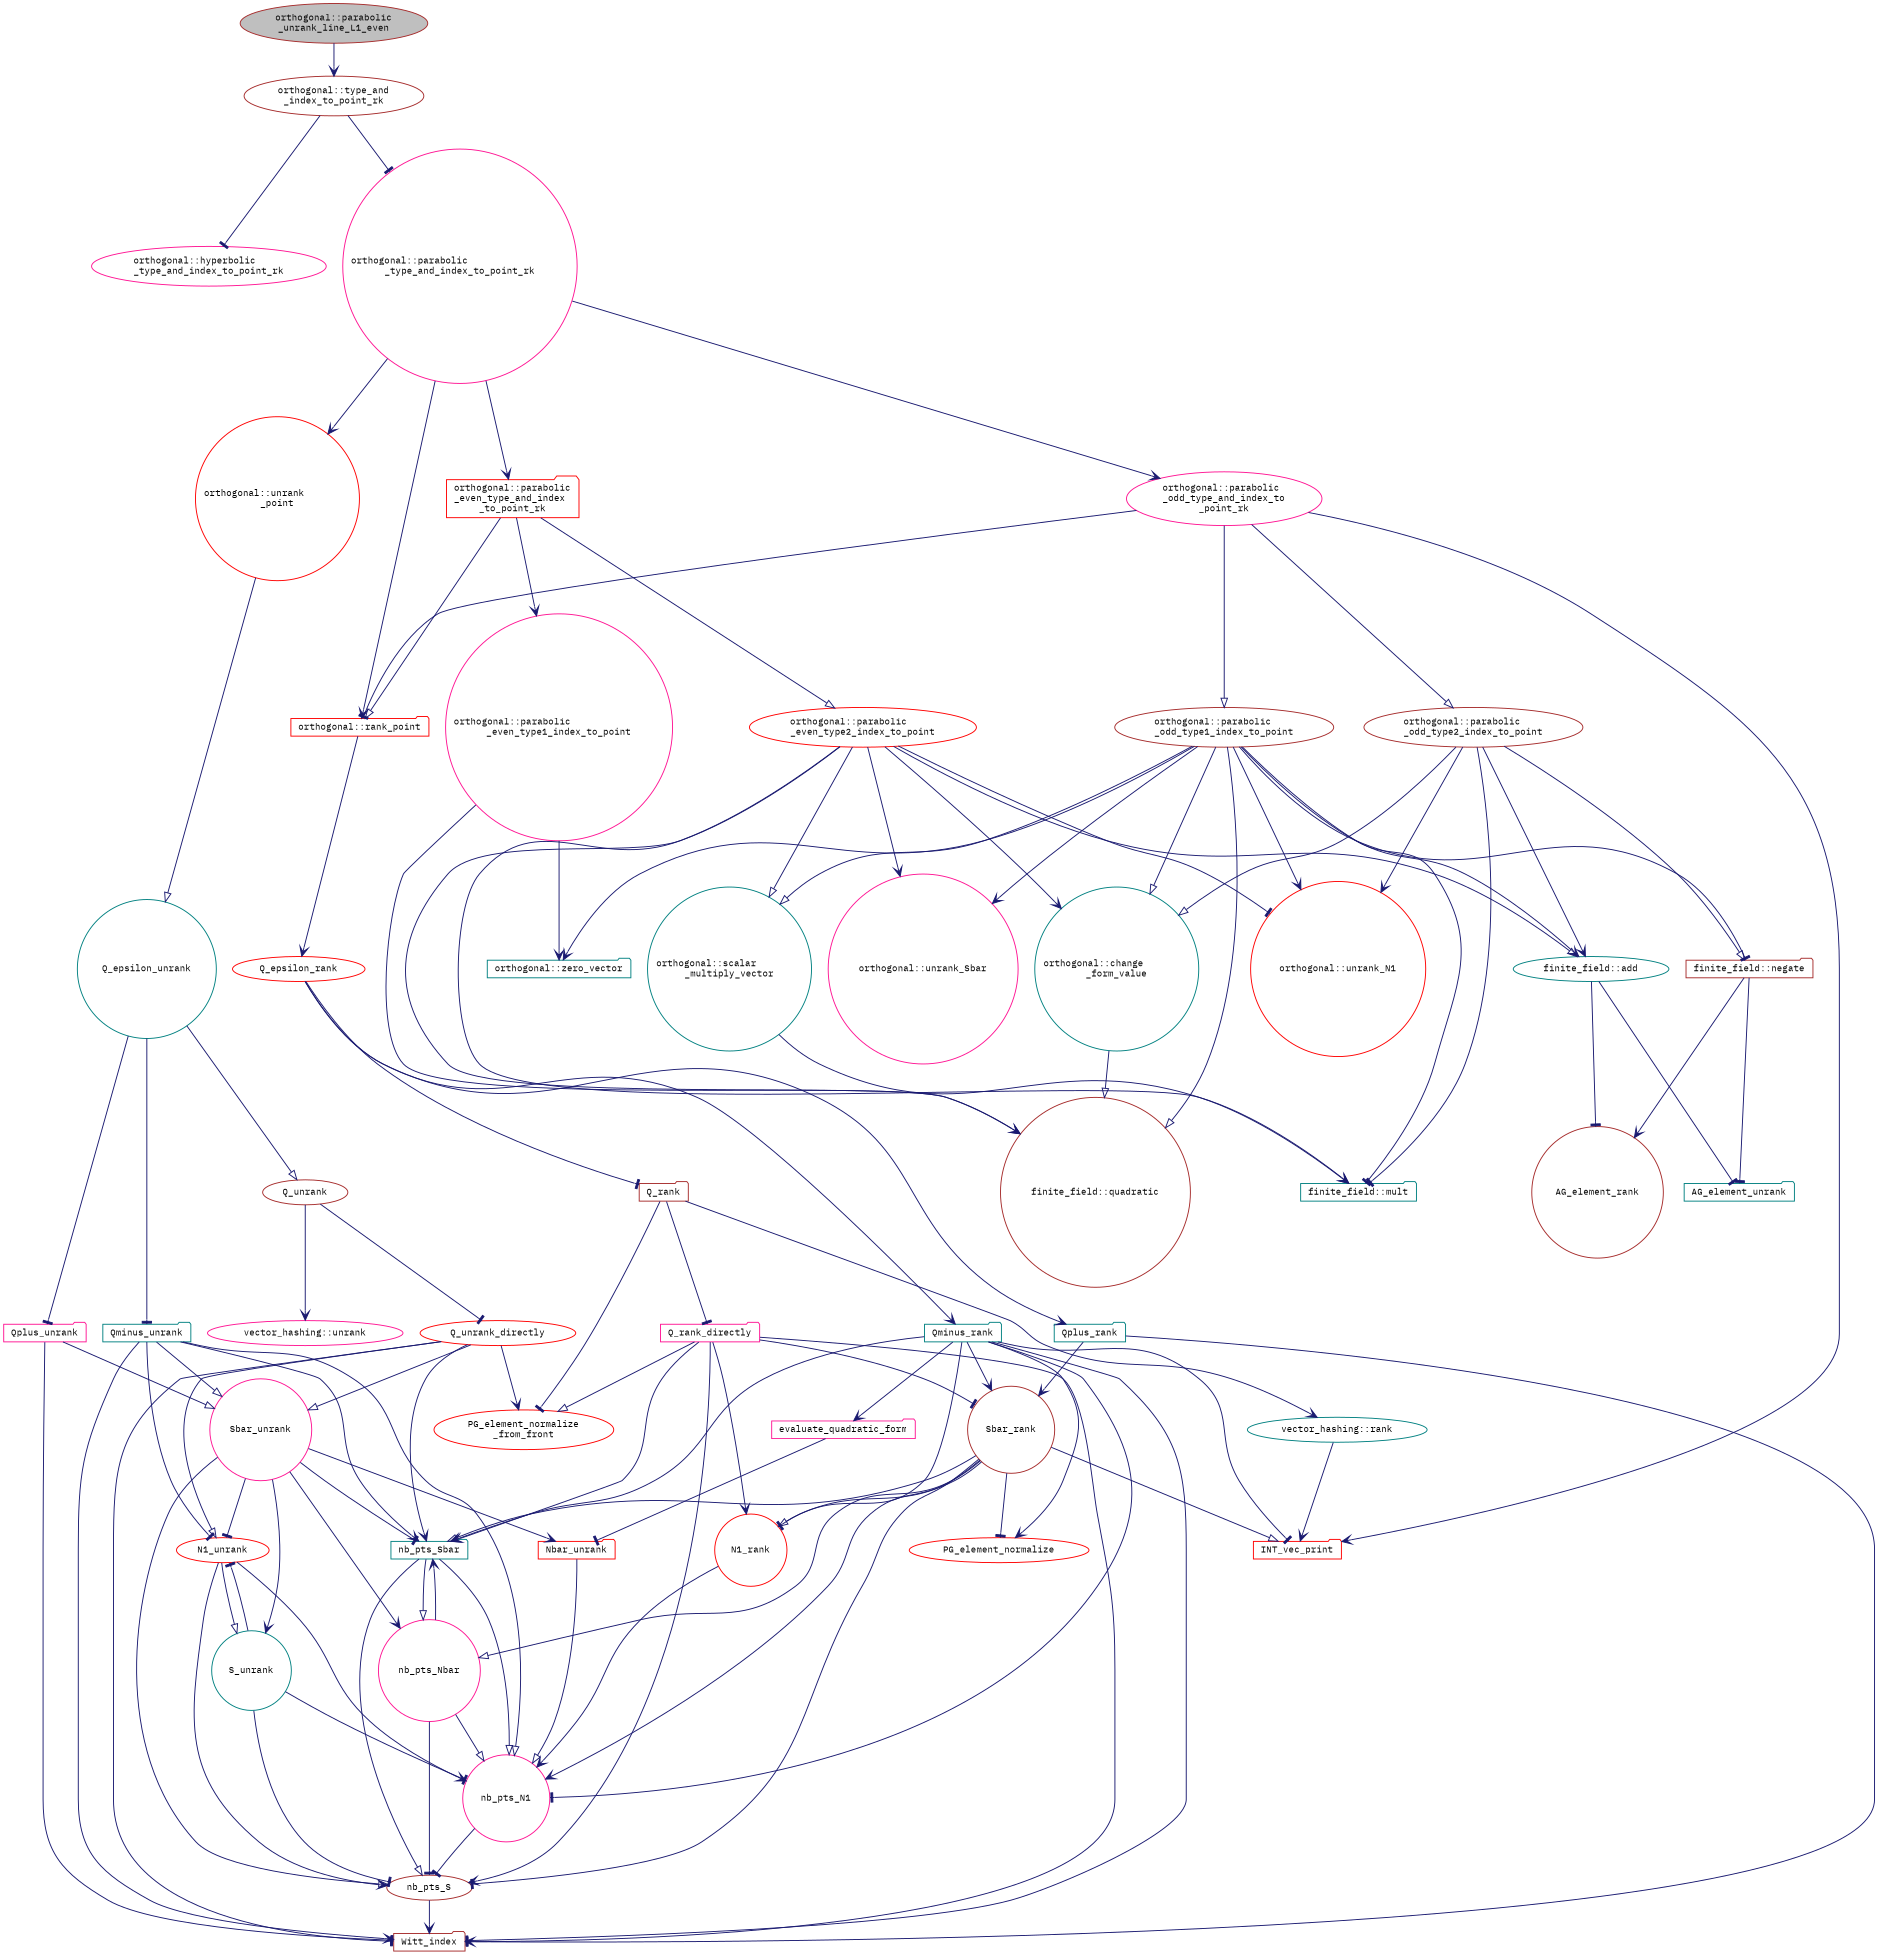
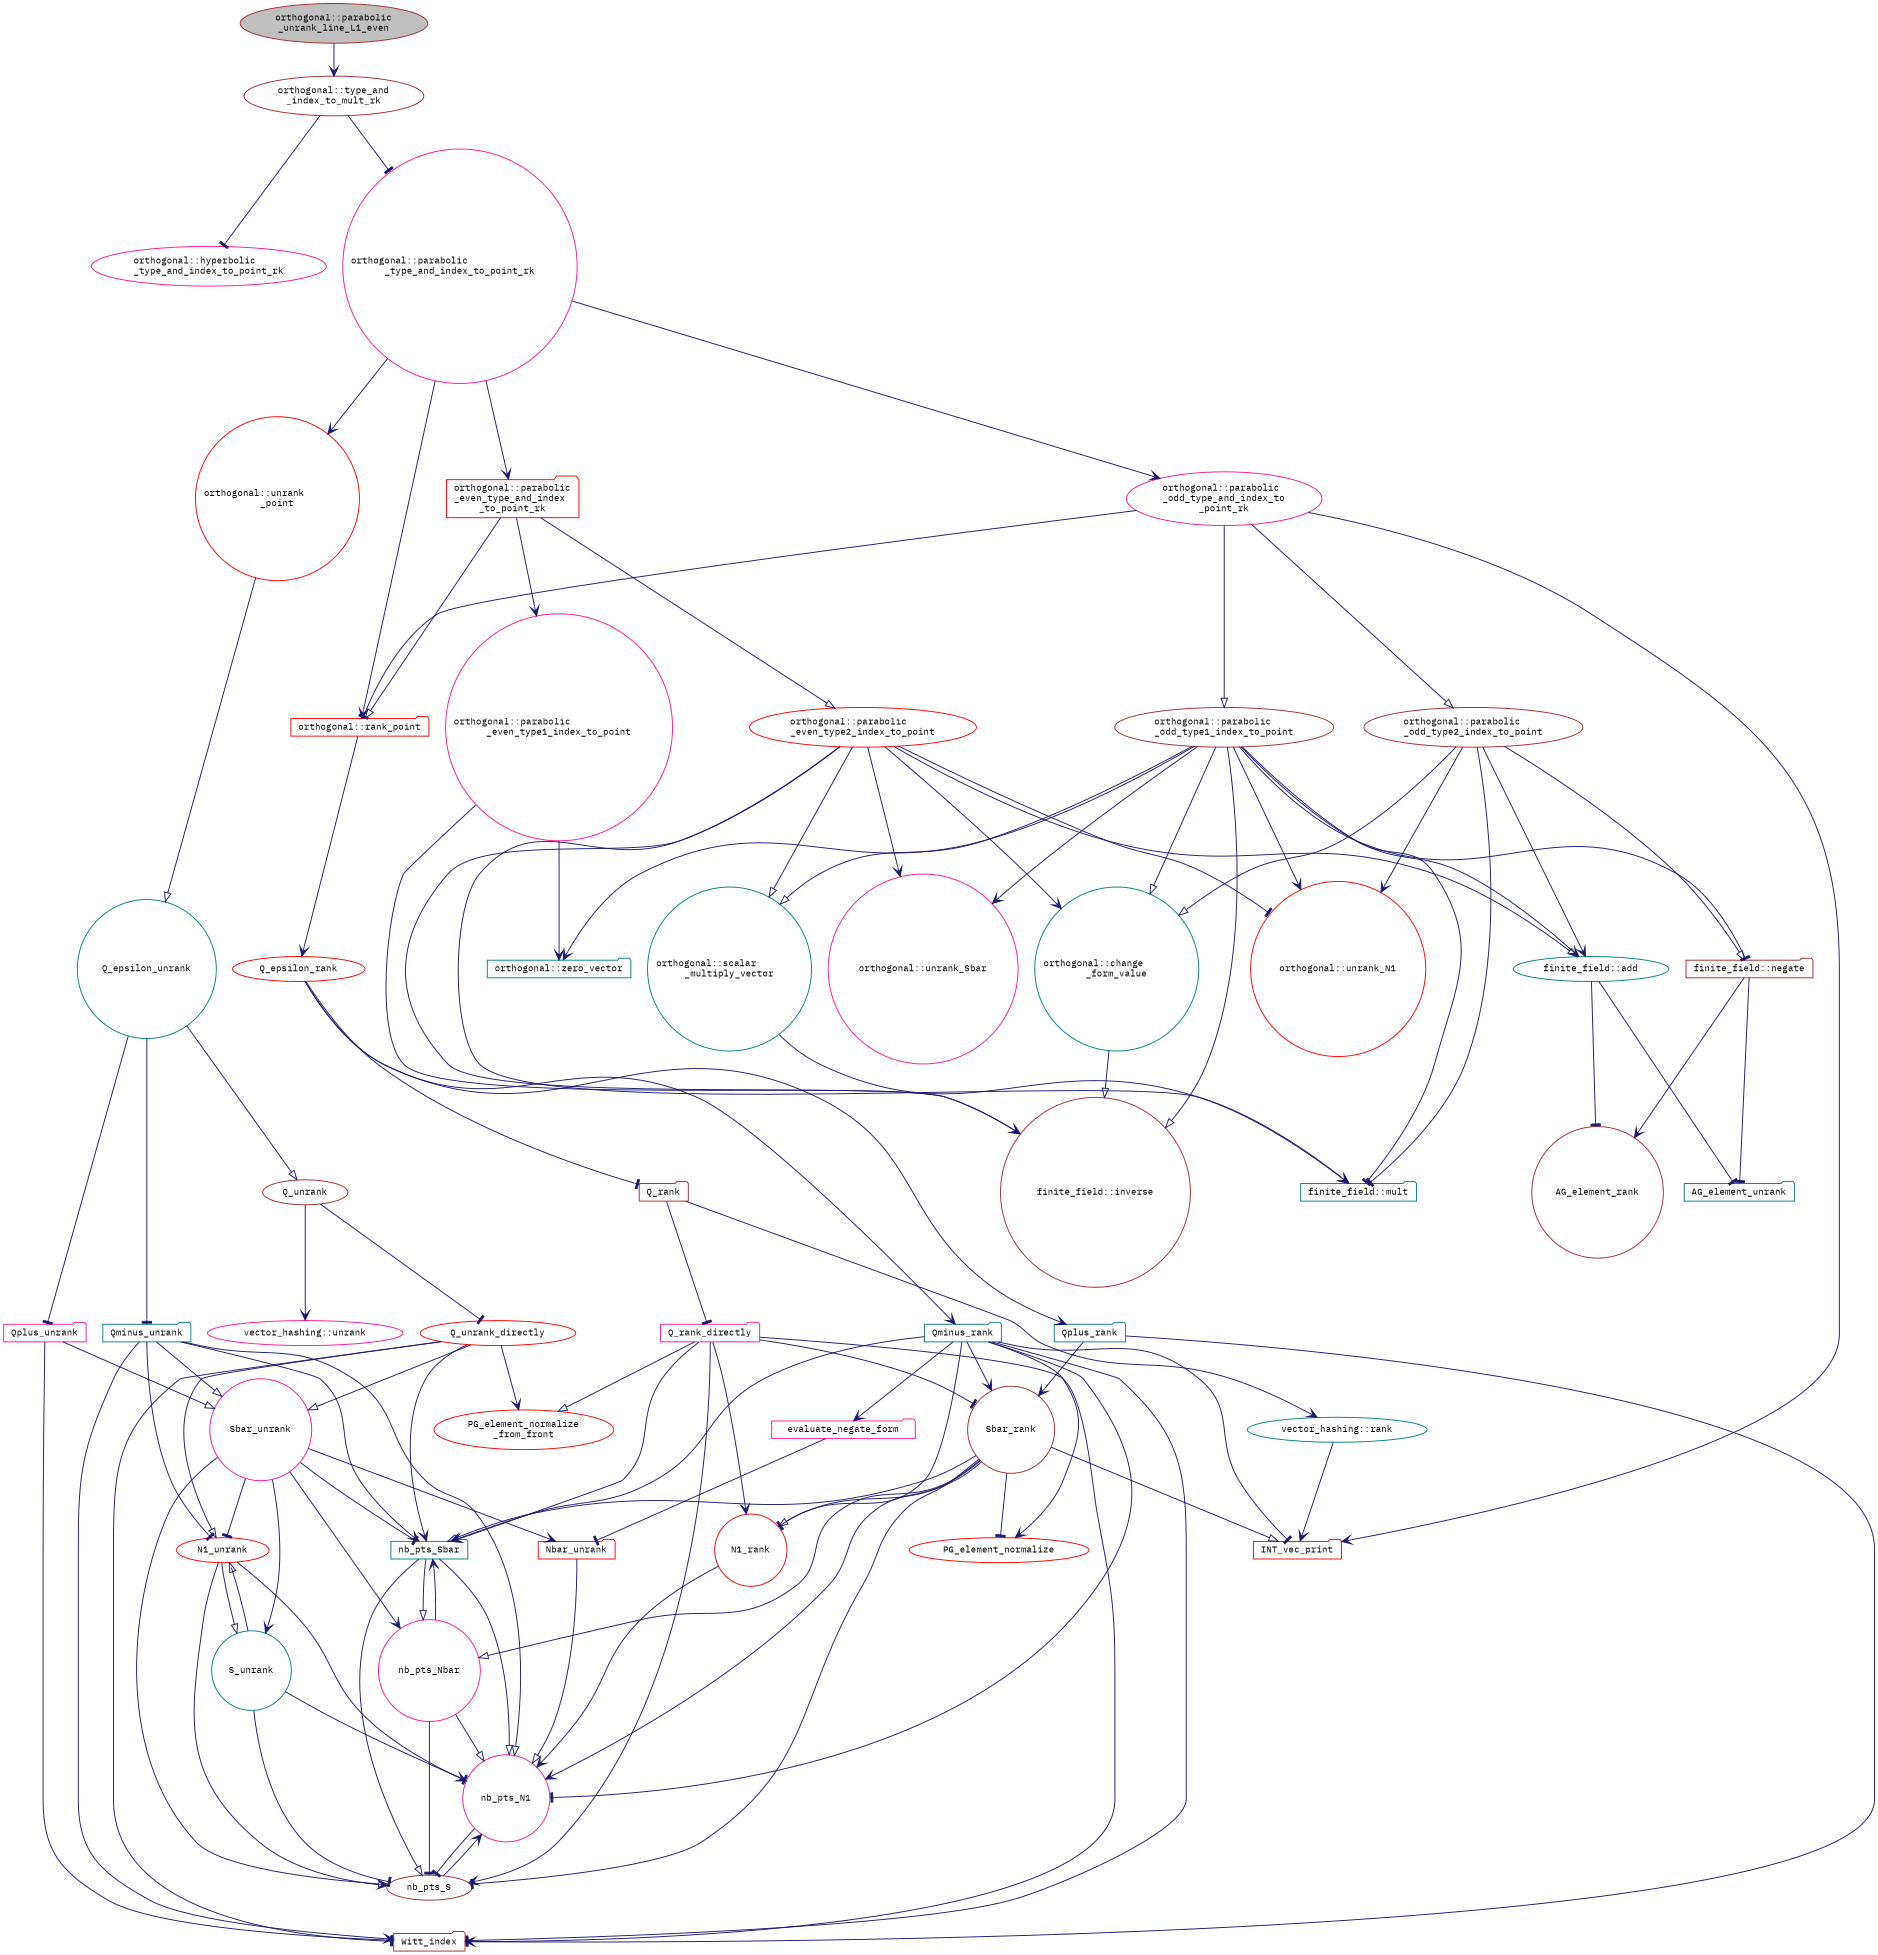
  digraph {
    fontname="IBM Plex Mono"
    rankdir=TB
    node [color=red fillcolor=white fontname="IBM Plex Mono" fontsize=10 shape=ellipse style=filled]
    edge [arrowhead=vee color=midnightblue fontname="IBM Plex Mono" fontsize=10 labelfontname=Helvetica labelfontsize=10 style=solid]
    n1 [color=brown fillcolor=grey75 fontcolor=black height=0.2 label="orthogonal::parabolic\l_unrank_line_L1_even" width=0.4]
-   n2 [color=brown height=0.2 label="orthogonal::type_and\l_index_to_point_rk" width=0.4]
+   n2 [color=brown height=0.2 label="orthogonal::type_and\l_index_to_mult_rk" width=0.4]
    n3 [color=deeppink height=0.2 label="orthogonal::hyperbolic\l_type_and_index_to_point_rk" width=0.4]
    n4 [color=deeppink height=0.2 label="orthogonal::parabolic\l_type_and_index_to_point_rk" shape=circle width=0.4]
    n5 [height=0.2 label="orthogonal::unrank\l_point" shape=circle width=0.4]
    n6 [height=0.2 label="orthogonal::rank_point" shape=folder width=0.4]
    n7 [height=0.2 label="orthogonal::parabolic\l_even_type_and_index\l_to_point_rk" shape=folder width=0.4]
    n8 [color=deeppink height=0.2 label="orthogonal::parabolic\l_odd_type_and_index_to\l_point_rk" width=0.4]
    n9 [color=teal height=0.2 label=Q_epsilon_unrank shape=circle width=0.4]
    n10 [height=0.2 label=Q_epsilon_rank width=0.4]
    n11 [color=deeppink height=0.2 label="orthogonal::parabolic\l_even_type1_index_to_point" shape=circle width=0.4]
    n12 [height=0.2 label="orthogonal::parabolic\l_even_type2_index_to_point" width=0.4]
    n13 [height=0.2 label=INT_vec_print shape=folder width=0.4]
    n14 [color=brown height=0.2 label="orthogonal::parabolic\l_odd_type1_index_to_point" width=0.4]
    n15 [color=brown height=0.2 label="orthogonal::parabolic\l_odd_type2_index_to_point" width=0.4]
    n16 [color=brown height=0.2 label=Q_unrank width=0.4]
    n17 [color=deeppink height=0.2 label=Qplus_unrank shape=folder width=0.4]
    n18 [color=teal height=0.2 label=Qminus_unrank shape=folder width=0.4]
    n19 [color=deeppink height=0.2 label="vector_hashing::unrank" width=0.4]
    n20 [height=0.2 label=Q_unrank_directly width=0.4]
    n21 [color=brown height=0.2 label=Witt_index shape=folder width=0.4]
    n22 [color=deeppink height=0.2 label=Sbar_unrank shape=circle width=0.4]
    n23 [color=teal height=0.2 label=nb_pts_Sbar shape=folder width=0.4]
    n24 [height=0.2 label=N1_unrank width=0.4]
    n25 [color=deeppink height=0.2 label=nb_pts_N1 shape=circle width=0.4]
    n26 [height=0.2 label="PG_element_normalize\l_from_front" width=0.4]
    n27 [color=brown height=0.2 label=nb_pts_S width=0.4]
    n28 [color=deeppink height=0.2 label=nb_pts_Nbar shape=circle width=0.4]
    n29 [color=teal height=0.2 label=S_unrank shape=circle width=0.4]
    n30 [height=0.2 label=Nbar_unrank shape=folder width=0.4]
    n31 [color=brown height=0.2 label=Q_rank shape=folder width=0.4]
    n32 [color=teal height=0.2 label=Qplus_rank shape=folder width=0.4]
    n33 [color=teal height=0.2 label=Qminus_rank shape=folder width=0.4]
    n34 [color=teal height=0.2 label="vector_hashing::rank" width=0.4]
    n35 [color=deeppink height=0.2 label=Q_rank_directly shape=folder width=0.4]
    n36 [color=brown height=0.2 label=Sbar_rank shape=circle width=0.4]
    n37 [height=0.2 label=N1_rank shape=circle width=0.4]
    n38 [height=0.2 label=PG_element_normalize width=0.4]
-   n39 [color=deeppink height=0.2 label=evaluate_quadratic_form shape=folder width=0.4]
+   n39 [color=deeppink height=0.2 label=evaluate_negate_form shape=folder width=0.4]
    n40 [color=teal height=0.2 label="orthogonal::zero_vector" shape=folder width=0.4]
-   n41 [color=brown height=0.2 label="finite_field::quadratic" shape=circle width=0.4]
+   n41 [color=brown height=0.2 label="finite_field::inverse" shape=circle width=0.4]
    n42 [height=0.2 label="orthogonal::unrank_N1" shape=circle width=0.4]
    n43 [color=teal height=0.2 label="orthogonal::change\l_form_value" shape=circle width=0.4]
    n44 [color=deeppink height=0.2 label="orthogonal::unrank_Sbar" shape=circle width=0.4]
    n45 [color=teal height=0.2 label="orthogonal::scalar\l_multiply_vector" shape=circle width=0.4]
    n46 [color=teal height=0.2 label="finite_field::mult" shape=folder width=0.4]
    n47 [color=teal height=0.2 label="finite_field::add" width=0.4]
    n48 [color=teal height=0.2 label=AG_element_unrank shape=folder width=0.4]
    n49 [color=brown height=0.2 label=AG_element_rank shape=circle width=0.4]
    n50 [color=brown height=0.2 label="finite_field::negate" shape=folder width=0.4]
    n1 -> n2
    n2 -> n3 [arrowhead=tee]
    n2 -> n4 [arrowhead=tee]
    n4 -> n5
    n4 -> n6
    n4 -> n7
    n4 -> n8
    n5 -> n9 [arrowhead=onormal]
    n6 -> n10
    n7 -> n6 [arrowhead=onormal]
    n7 -> n11
    n7 -> n12 [arrowhead=onormal]
    n8 -> n6 [arrowhead=tee]
    n8 -> n13
    n8 -> n14 [arrowhead=onormal]
    n8 -> n15 [arrowhead=onormal]
    n9 -> n16 [arrowhead=onormal]
    n9 -> n17 [arrowhead=tee]
    n9 -> n18 [arrowhead=tee]
    n10 -> n31 [arrowhead=tee]
    n10 -> n32
    n10 -> n33
    n11 -> n40
    n11 -> n41
    n12 -> n41
    n12 -> n42 [arrowhead=tee]
    n12 -> n43
    n12 -> n44
    n12 -> n45 [arrowhead=onormal]
    n12 -> n46
    n12 -> n47 [arrowhead=onormal]
    n14 -> n40
    n14 -> n41 [arrowhead=onormal]
    n14 -> n42
    n14 -> n43 [arrowhead=onormal]
    n14 -> n44
    n14 -> n45 [arrowhead=onormal]
    n14 -> n46 [arrowhead=tee]
    n14 -> n47
    n14 -> n50 [arrowhead=tee]
    n15 -> n42
    n15 -> n43 [arrowhead=onormal]
    n15 -> n46 [arrowhead=tee]
    n15 -> n47
    n15 -> n50 [arrowhead=onormal]
    n16 -> n19
    n16 -> n20 [arrowhead=tee]
    n17 -> n21 [arrowhead=tee]
    n17 -> n22 [arrowhead=onormal]
    n18 -> n21
    n18 -> n22 [arrowhead=onormal]
    n18 -> n23
    n18 -> n24 [arrowhead=tee]
    n18 -> n25 [arrowhead=onormal]
    n20 -> n21 [arrowhead=tee]
    n20 -> n22 [arrowhead=onormal]
    n20 -> n23
    n20 -> n24 [arrowhead=onormal]
    n20 -> n26
    n22 -> n23 [arrowhead=tee]
    n22 -> n24 [arrowhead=tee]
    n22 -> n27 [arrowhead=onormal]
    n22 -> n28
    n22 -> n29
    n22 -> n30
    n23 -> n25 [arrowhead=onormal]
    n23 -> n27 [arrowhead=onormal]
    n23 -> n28 [arrowhead=onormal]
    n24 -> n25
    n24 -> n27
    n24 -> n29 [arrowhead=onormal]
    n25 -> n27 [arrowhead=tee]
-   n27 -> n21
+   n27 -> n25
    n28 -> n23
    n28 -> n25 [arrowhead=onormal]
    n28 -> n27 [arrowhead=tee]
-   n29 -> n24 [arrowhead=tee]
+   n29 -> n24 [arrowhead=onormal]
    n29 -> n25 [arrowhead=tee]
    n29 -> n27 [arrowhead=tee]
    n30 -> n25 [arrowhead=onormal]
-   n31 -> n26 [arrowhead=tee]
    n31 -> n34
    n31 -> n35 [arrowhead=tee]
    n32 -> n21
    n32 -> n36
    n33 -> n13 [arrowhead=tee]
    n33 -> n21 [arrowhead=tee]
    n33 -> n23
    n33 -> n25 [arrowhead=tee]
    n33 -> n36
    n33 -> n37 [arrowhead=tee]
    n33 -> n38
    n33 -> n39
    n34 -> n13
    n35 -> n21 [arrowhead=tee]
    n35 -> n23
    n35 -> n26 [arrowhead=onormal]
    n35 -> n27
    n35 -> n36 [arrowhead=tee]
    n35 -> n37
    n36 -> n13 [arrowhead=onormal]
    n36 -> n23 [arrowhead=onormal]
    n36 -> n25
    n36 -> n27 [arrowhead=tee]
    n36 -> n28 [arrowhead=onormal]
    n36 -> n37 [arrowhead=onormal]
    n36 -> n38 [arrowhead=tee]
    n37 -> n25
    n39 -> n30 [arrowhead=tee]
    n43 -> n41 [arrowhead=onormal]
    n45 -> n46
    n47 -> n48 [arrowhead=tee]
    n47 -> n49 [arrowhead=tee]
    n50 -> n48 [arrowhead=tee]
    n50 -> n49
  }
